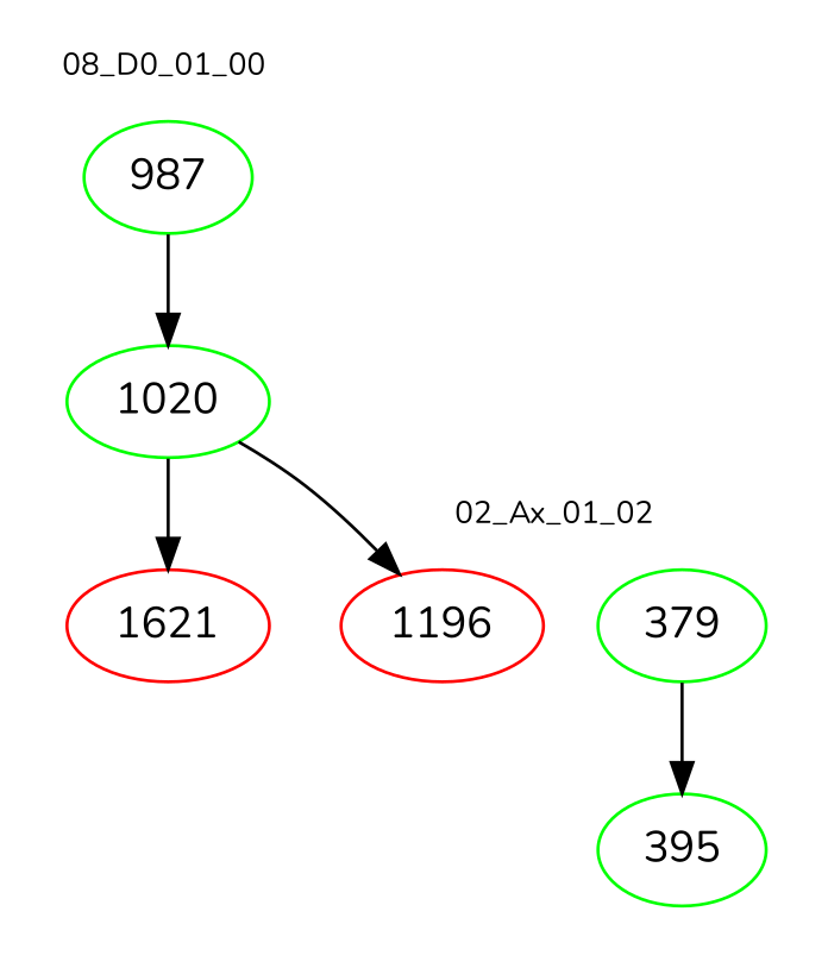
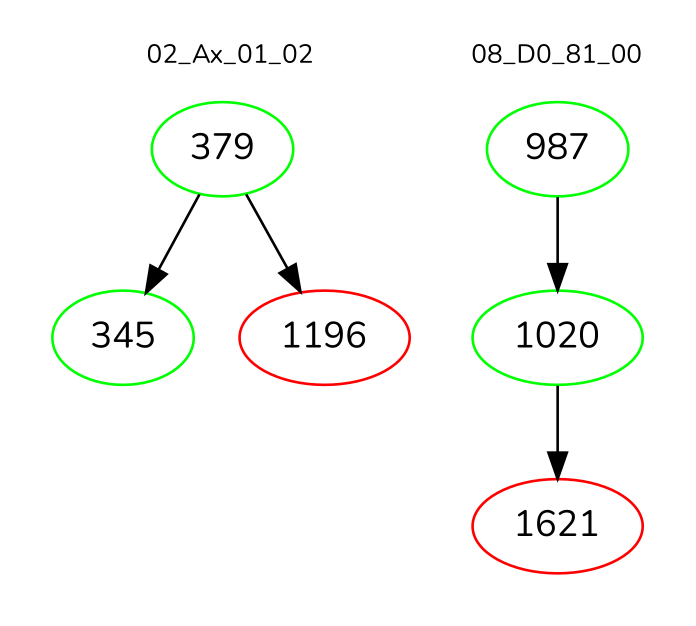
  digraph {
    fontname=Nunito
    node [color=green fontname=Nunito]
    edge [color=black fontname=Nunito]
    n1 [label=379]
-   n2 [label=395]
+   n2 [label=345]
    n3 [color=red label=1196]
    n4 [label=1020]
    n5 [label=987]
    n6 [color=red label=1621]
    subgraph cluster_1 {
      color=white
      fontsize=10
      label="02_Ax_01_02"
      n1
      n2
      n3
    }
    subgraph cluster_2 {
      color=white
      fontsize=10
-     label="08_D0_01_00"
+     label="08_D0_81_00"
      n4
      n5
      n6
    }
    n1 -> n2
-   n4 -> n3
+   n1 -> n3
    n4 -> n6
    n5 -> n4
  }
